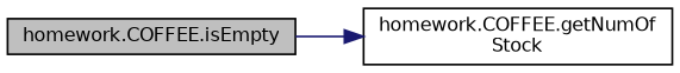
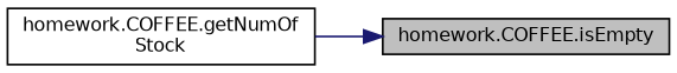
  digraph {
    rankdir=LR
    node [color=black fontname=Helvetica fontsize=10 shape=record style=filled]
    n1 [fillcolor=grey75 fontcolor=black height=0.2 label="homework.COFFEE.isEmpty" width=0.4]
    n2 [fillcolor=white height=0.2 label="homework.COFFEE.getNumOf\lStock" width=0.4]
-   n1 -> n2 [color=midnightblue fontname=Helvetica fontsize=10 labelfontname=Helvetica labelfontsize=10 style=solid]
+   n2 -> n1 [color=midnightblue fontname=Helvetica fontsize=10 labelfontname=Helvetica labelfontsize=10 style=solid]
  }
